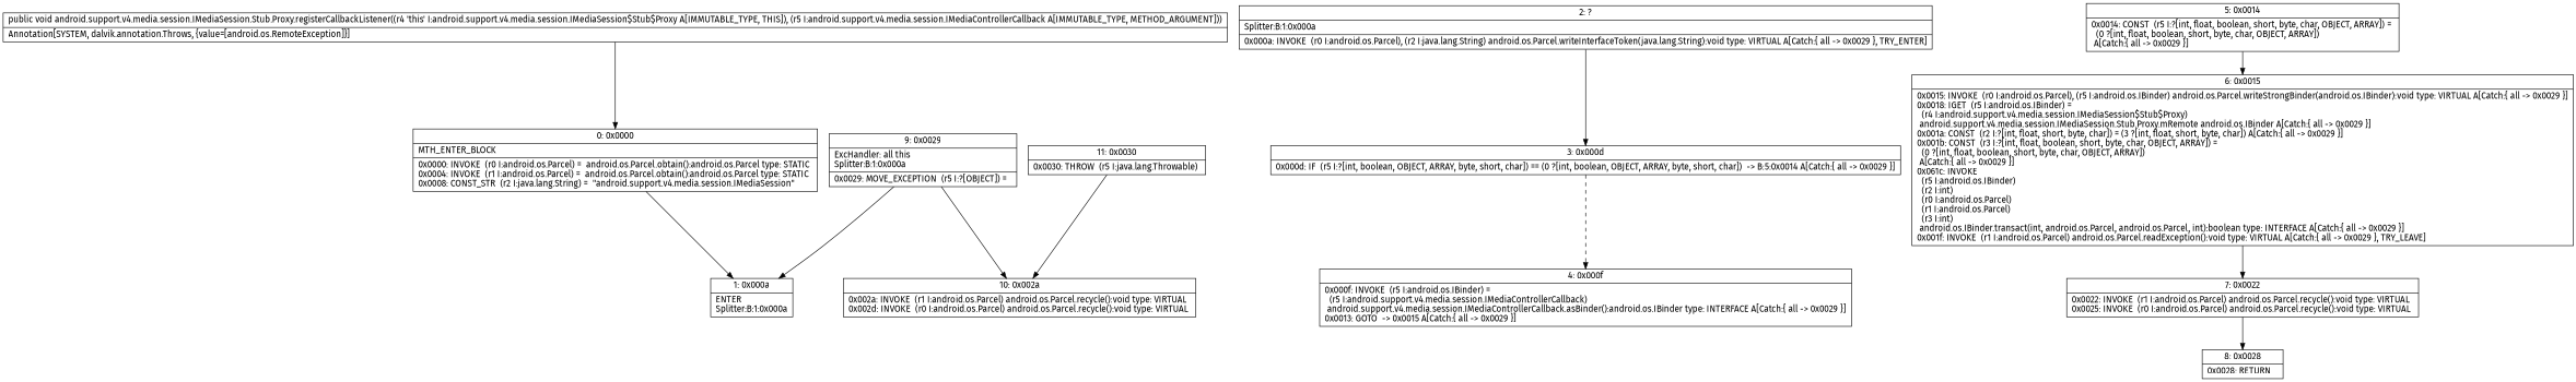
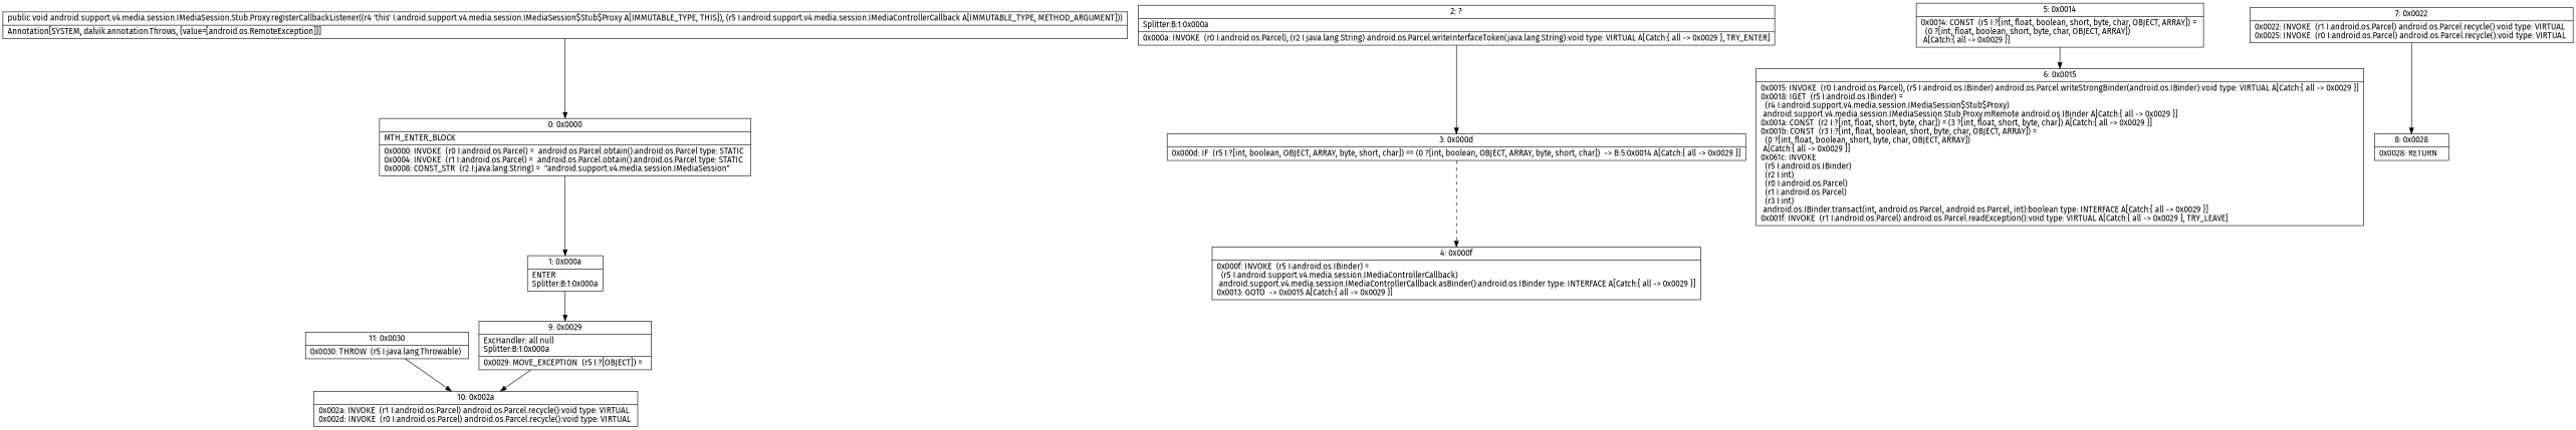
  digraph {
    fontname="Fira Sans"
    node [fontname="Fira Sans" shape=record]
    edge [fontname="Fira Sans"]
    n1 [label="{0\:\ 0x0000|MTH_ENTER_BLOCK\l|0x0000: INVOKE  (r0 I:android.os.Parcel) =  android.os.Parcel.obtain():android.os.Parcel type: STATIC \l0x0004: INVOKE  (r1 I:android.os.Parcel) =  android.os.Parcel.obtain():android.os.Parcel type: STATIC \l0x0008: CONST_STR  (r2 I:java.lang.String) =  \"android.support.v4.media.session.IMediaSession\" \l}"]
    n2 [label="{1\:\ 0x000a|ENTER\lSplitter:B:1:0x000a\l}"]
-   n3 [label="{9\:\ 0x0029|ExcHandler: all this\lSplitter:B:1:0x000a\l|0x0029: MOVE_EXCEPTION  (r5 I:?[OBJECT]) =  \l}"]
+   n3 [label="{9\:\ 0x0029|ExcHandler: all null\lSplitter:B:1:0x000a\l|0x0029: MOVE_EXCEPTION  (r5 I:?[OBJECT]) =  \l}"]
    n4 [label="{2\:\ ?|Splitter:B:1:0x000a\l|0x000a: INVOKE  (r0 I:android.os.Parcel), (r2 I:java.lang.String) android.os.Parcel.writeInterfaceToken(java.lang.String):void type: VIRTUAL A[Catch:\{ all \-\> 0x0029 \}, TRY_ENTER]\l}"]
    n5 [label="{3\:\ 0x000d|0x000d: IF  (r5 I:?[int, boolean, OBJECT, ARRAY, byte, short, char]) == (0 ?[int, boolean, OBJECT, ARRAY, byte, short, char])  \-\> B:5:0x0014 A[Catch:\{ all \-\> 0x0029 \}]\l}"]
    n6 [label="{10\:\ 0x002a|0x002a: INVOKE  (r1 I:android.os.Parcel) android.os.Parcel.recycle():void type: VIRTUAL \l0x002d: INVOKE  (r0 I:android.os.Parcel) android.os.Parcel.recycle():void type: VIRTUAL \l}"]
    n7 [label="{4\:\ 0x000f|0x000f: INVOKE  (r5 I:android.os.IBinder) = \l  (r5 I:android.support.v4.media.session.IMediaControllerCallback)\l android.support.v4.media.session.IMediaControllerCallback.asBinder():android.os.IBinder type: INTERFACE A[Catch:\{ all \-\> 0x0029 \}]\l0x0013: GOTO  \-\> 0x0015 A[Catch:\{ all \-\> 0x0029 \}]\l}"]
    n8 [label="{5\:\ 0x0014|0x0014: CONST  (r5 I:?[int, float, boolean, short, byte, char, OBJECT, ARRAY]) = \l  (0 ?[int, float, boolean, short, byte, char, OBJECT, ARRAY])\l A[Catch:\{ all \-\> 0x0029 \}]\l}"]
    n9 [label="{6\:\ 0x0015|0x0015: INVOKE  (r0 I:android.os.Parcel), (r5 I:android.os.IBinder) android.os.Parcel.writeStrongBinder(android.os.IBinder):void type: VIRTUAL A[Catch:\{ all \-\> 0x0029 \}]\l0x0018: IGET  (r5 I:android.os.IBinder) = \l  (r4 I:android.support.v4.media.session.IMediaSession$Stub$Proxy)\l android.support.v4.media.session.IMediaSession.Stub.Proxy.mRemote android.os.IBinder A[Catch:\{ all \-\> 0x0029 \}]\l0x001a: CONST  (r2 I:?[int, float, short, byte, char]) = (3 ?[int, float, short, byte, char]) A[Catch:\{ all \-\> 0x0029 \}]\l0x001b: CONST  (r3 I:?[int, float, boolean, short, byte, char, OBJECT, ARRAY]) = \l  (0 ?[int, float, boolean, short, byte, char, OBJECT, ARRAY])\l A[Catch:\{ all \-\> 0x0029 \}]\l0x061c: INVOKE  \l  (r5 I:android.os.IBinder)\l  (r2 I:int)\l  (r0 I:android.os.Parcel)\l  (r1 I:android.os.Parcel)\l  (r3 I:int)\l android.os.IBinder.transact(int, android.os.Parcel, android.os.Parcel, int):boolean type: INTERFACE A[Catch:\{ all \-\> 0x0029 \}]\l0x001f: INVOKE  (r1 I:android.os.Parcel) android.os.Parcel.readException():void type: VIRTUAL A[Catch:\{ all \-\> 0x0029 \}, TRY_LEAVE]\l}"]
    n10 [label="{7\:\ 0x0022|0x0022: INVOKE  (r1 I:android.os.Parcel) android.os.Parcel.recycle():void type: VIRTUAL \l0x0025: INVOKE  (r0 I:android.os.Parcel) android.os.Parcel.recycle():void type: VIRTUAL \l}"]
    n11 [label="{8\:\ 0x0028|0x0028: RETURN   \l}"]
    n12 [label="{11\:\ 0x0030|0x0030: THROW  (r5 I:java.lang.Throwable) \l}"]
    n13 [label="{public void android.support.v4.media.session.IMediaSession.Stub.Proxy.registerCallbackListener((r4 'this' I:android.support.v4.media.session.IMediaSession$Stub$Proxy A[IMMUTABLE_TYPE, THIS]), (r5 I:android.support.v4.media.session.IMediaControllerCallback A[IMMUTABLE_TYPE, METHOD_ARGUMENT]))  | Annotation[SYSTEM, dalvik.annotation.Throws, \{value=[android.os.RemoteException]\}]\l}"]
    n1 -> n2
-   n3 -> n2
+   n2 -> n3
    n3 -> n6
    n4 -> n5
    n5 -> n7 [style=dashed]
    n8 -> n9
-   n9 -> n10
    n10 -> n11
    n12 -> n6
    n13 -> n1
  }
